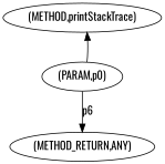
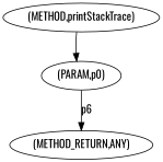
  digraph {
    fontname=Oswald
    node [fontname=Oswald]
    edge [fontname=Oswald]
    n1 [label=<(METHOD,printStackTrace)>]
    n2 [label=<(PARAM,p0)>]
    n3 [label=<(METHOD_RETURN,ANY)>]
-   n2 -> n1
+   n1 -> n2
    n2 -> n3 [label=p6]
  }
